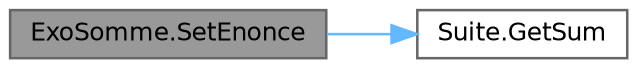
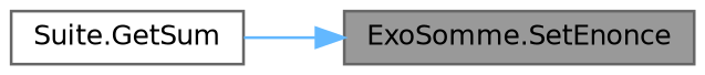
  digraph {
    rankdir=LR
    node [fontname=Helvetica fontsize=10 shape=box style=filled]
    n1 [color=gray40 fillcolor=grey60 fontcolor=black height=0.2 label="ExoSomme.SetEnonce" width=0.4]
    n2 [color=grey40 fillcolor=white height=0.2 label="Suite.GetSum" width=0.4]
-   n1 -> n2 [color=steelblue1 fontname=Helvetica fontsize=10 labelfontname=Helvetica labelfontsize=10 style=solid]
+   n2 -> n1 [color=steelblue1 fontname=Helvetica fontsize=10 labelfontname=Helvetica labelfontsize=10 style=solid]
  }
